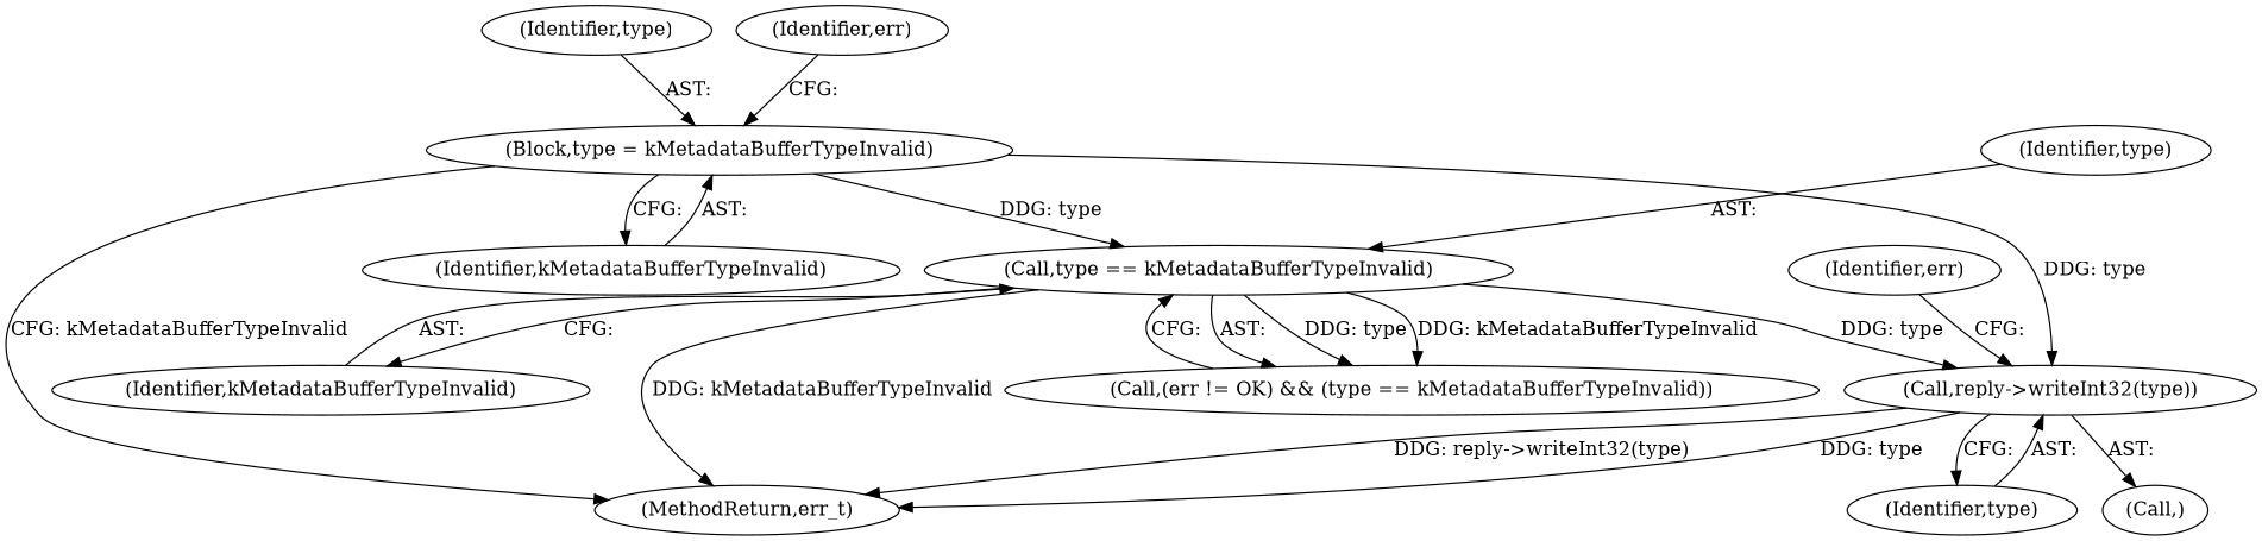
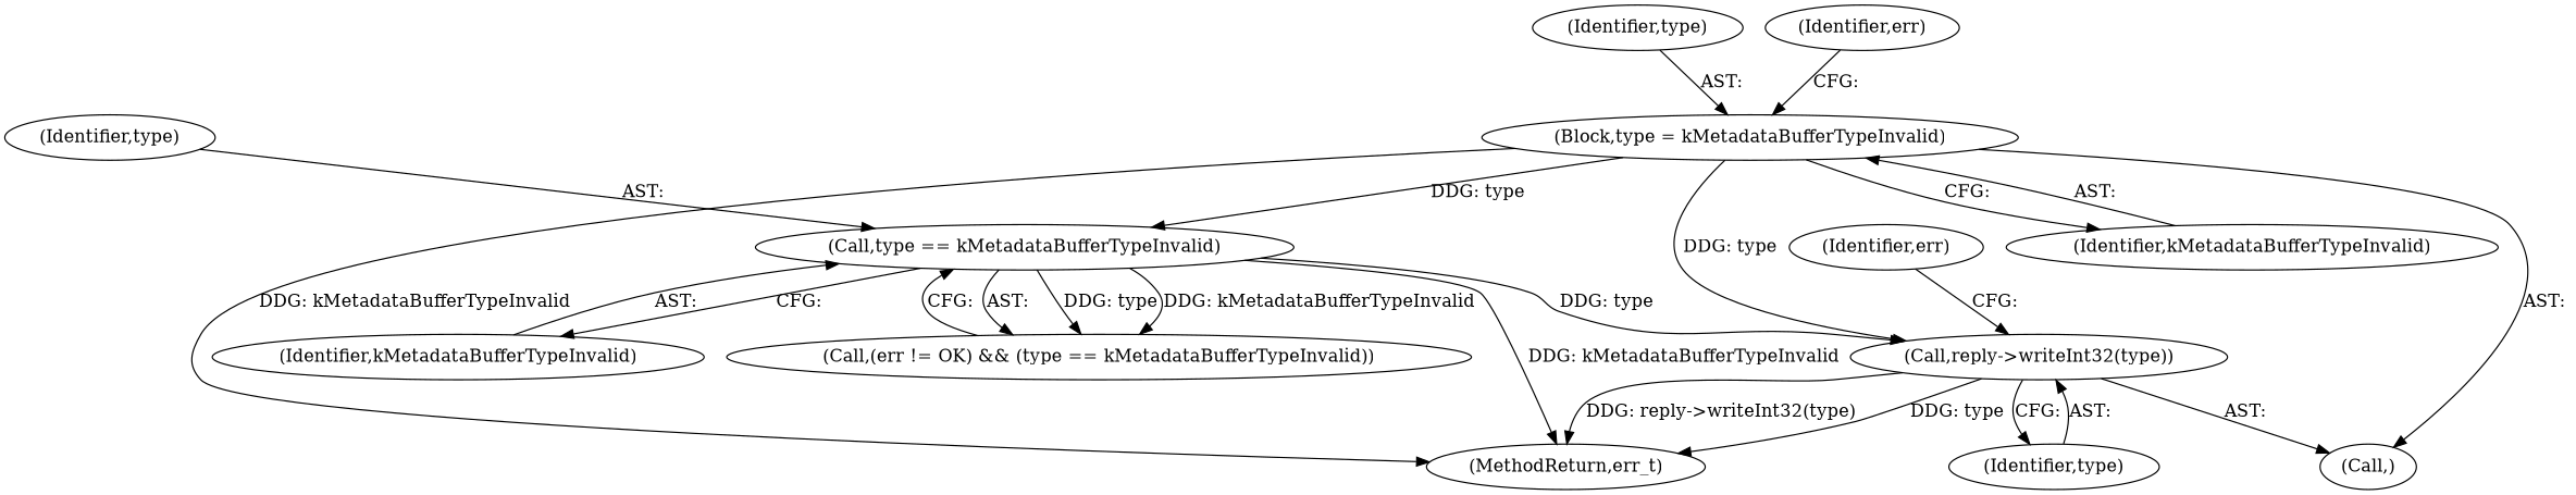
  digraph {
    n1 [label="(Call,reply->writeInt32(type))"]
    n2 [label="(MethodReturn,err_t)"]
    n3 [label="(Identifier,type)"]
    n4 [label="(Call,)"]
    n5 [label="(Block,type = kMetadataBufferTypeInvalid)"]
    n6 [label="(Call,type == kMetadataBufferTypeInvalid)"]
    n7 [label="(Identifier,kMetadataBufferTypeInvalid)"]
    n8 [label="(Identifier,kMetadataBufferTypeInvalid)"]
    n9 [label="(Call,(err != OK) && (type == kMetadataBufferTypeInvalid))"]
    n10 [label="(Identifier,type)"]
    n11 [label="(Identifier,type)"]
    n12 [label="(Identifier,err)"]
    n13 [label="(Identifier,err)"]
    n1 -> n2 [label="DDG: reply->writeInt32(type)"]
    n1 -> n2 [label="DDG: type"]
    n1 -> n3 [label="CFG: "]
    n1 -> n4 [label="AST: "]
    n3 -> n1 [label="AST: "]
    n5 -> n1 [label="DDG: type"]
-   n5 -> n2 [label="CFG: kMetadataBufferTypeInvalid"]
+   n5 -> n2 [label="DDG: kMetadataBufferTypeInvalid"]
+   n5 -> n4 [label="AST: "]
    n5 -> n6 [label="DDG: type"]
    n5 -> n7 [label="CFG: "]
    n6 -> n1 [label="DDG: type"]
    n6 -> n2 [label="DDG: kMetadataBufferTypeInvalid"]
    n6 -> n8 [label="CFG: "]
    n6 -> n9 [label="AST: "]
    n6 -> n9 [label="DDG: type"]
    n6 -> n9 [label="DDG: kMetadataBufferTypeInvalid"]
    n7 -> n5 [label="AST: "]
    n8 -> n6 [label="AST: "]
    n9 -> n6 [label="CFG: "]
    n10 -> n5 [label="AST: "]
    n11 -> n6 [label="AST: "]
    n12 -> n5 [label="CFG: "]
    n13 -> n1 [label="CFG: "]
  }
